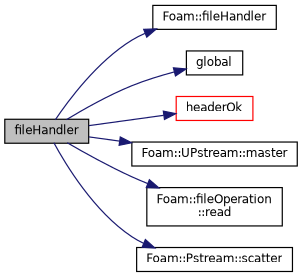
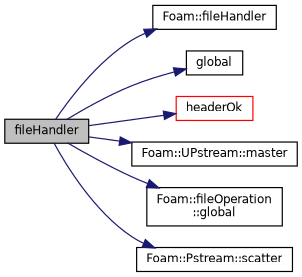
  digraph {
    rankdir=LR
    node [color=black fontname=Helvetica fontsize=10 shape=record]
    edge [color=midnightblue fontname=Helvetica fontsize=10 labelfontname=Helvetica labelfontsize=10 style=solid]
    n1 [fillcolor=grey75 fontcolor=black height=0.2 label=fileHandler style=filled width=0.4]
    n2 [height=0.2 label="Foam::fileHandler" width=0.4]
    n3 [height=0.2 label=global width=0.4]
    n4 [color=red height=0.2 label=headerOk width=0.4]
    n5 [height=0.2 label="Foam::UPstream::master" width=0.4]
-   n6 [height=0.2 label="Foam::fileOperation\l::read" width=0.4]
+   n6 [height=0.2 label="Foam::fileOperation\l::global" width=0.4]
    n7 [height=0.2 label="Foam::Pstream::scatter" width=0.4]
    n1 -> n2
    n1 -> n3
    n1 -> n4
    n1 -> n5
    n1 -> n6
    n1 -> n7
  }
